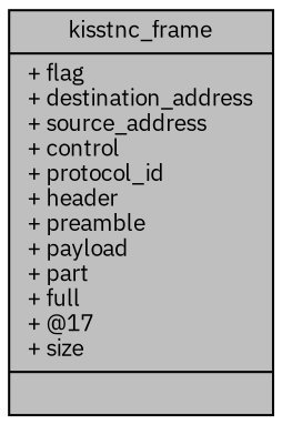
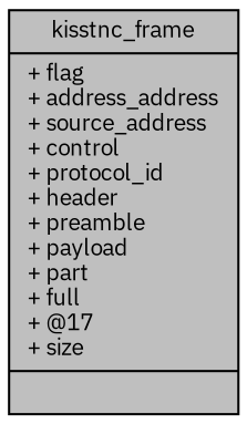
  digraph {
    fontname="IBM Plex Sans"
-   n1 [color=black fillcolor=grey75 fontcolor=black fontname="IBM Plex Sans" fontsize=10 height=0.2 label="{kisstnc_frame\n|+ flag\l+ destination_address\l+ source_address\l+ control\l+ protocol_id\l+ header\l+ preamble\l+ payload\l+ part\l+ full\l+ @17\l+ size\l|}" shape=record style=filled width=0.4]
+   n1 [color=black fillcolor=grey75 fontcolor=black fontname="IBM Plex Sans" fontsize=10 height=0.2 label="{kisstnc_frame\n|+ flag\l+ address_address\l+ source_address\l+ control\l+ protocol_id\l+ header\l+ preamble\l+ payload\l+ part\l+ full\l+ @17\l+ size\l|}" shape=record style=filled width=0.4]
  }
